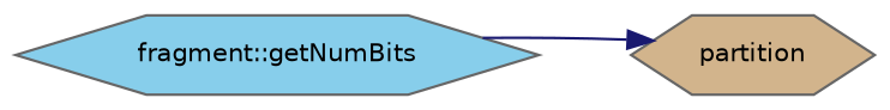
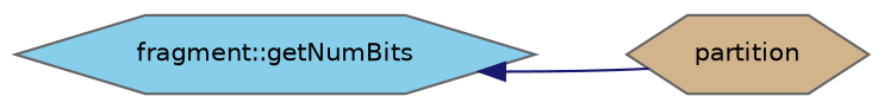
  digraph {
    rankdir=LR
    node [color=gray40 fontname=Helvetica fontsize=10 shape=hexagon style=filled]
    n1 [fillcolor=skyblue fontcolor=black height=0.2 label="fragment::getNumBits" width=0.4]
    n2 [fillcolor=tan height=0.2 label=partition width=0.4]
-   n2 -> n1 [color=midnightblue dir=back fontname=Helvetica fontsize=10 labelfontname=Helvetica labelfontsize=10 style=solid]
+   n1 -> n2 [color=midnightblue dir=back fontname=Helvetica fontsize=10 labelfontname=Helvetica labelfontsize=10 style=solid]
  }
